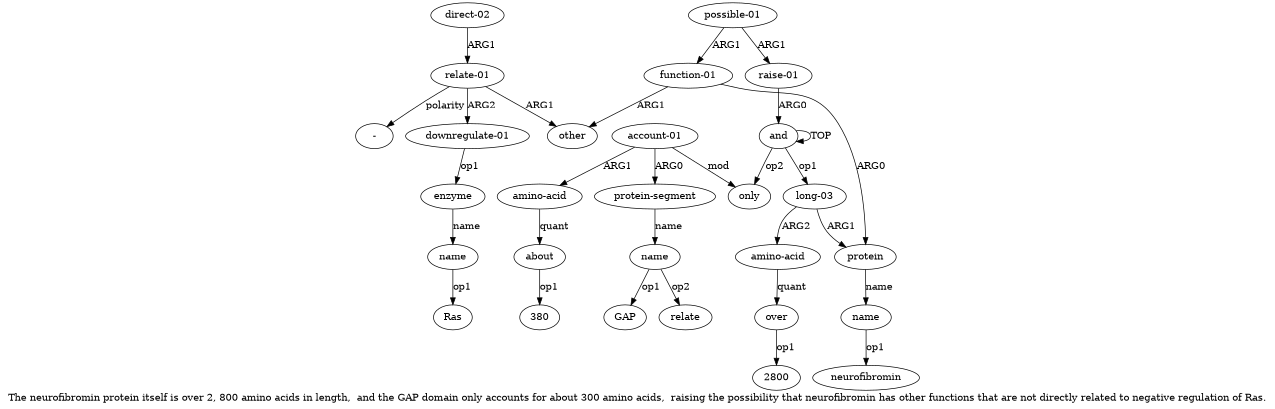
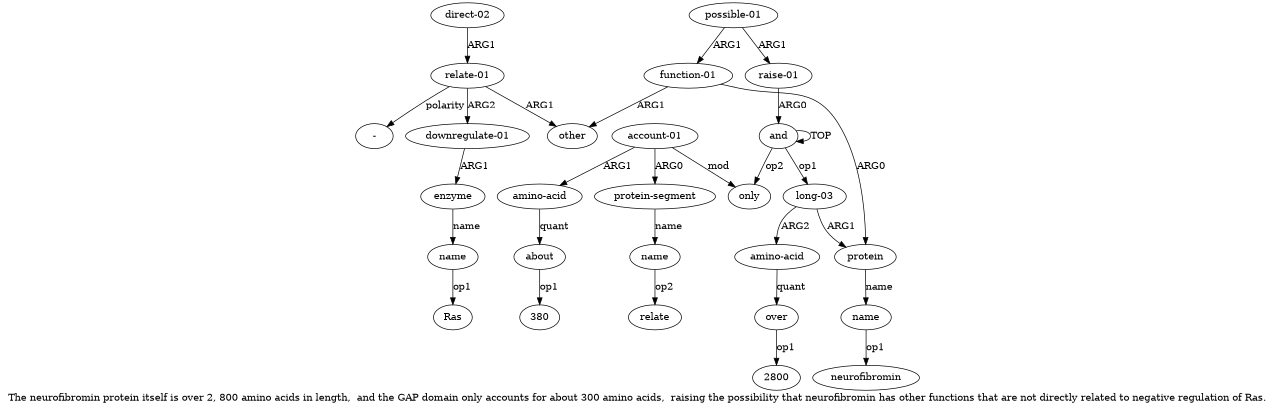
  digraph {
    label="The neurofibromin protein itself is over 2, 800 amino acids in length,  and the GAP domain only accounts for about 300 amino acids,  raising the possibility that neurofibromin has other functions that are not directly related to negative regulation of Ras."
    node [color=black gold_ind=-1 gold_label=name test_ind=-1 test_label=name]
    edge [color=black gold_label=ARG1 test_label=ARG1]
    n1 [gold_ind=20 gold_label="direct-02" label="direct-02" test_ind=20 test_label="direct-02"]
    n2 [gold_ind=16 gold_label="relate-01" label="relate-01" test_ind=16 test_label="relate-01"]
    n3 [gold_label="-" label="-" test_label="-"]
    n4 [gold_ind=15 gold_label=other label=other test_ind=15 test_label=other]
    n5 [gold_ind=17 gold_label="downregulate-01" label="downregulate-01" test_ind=17 test_label="downregulate-01"]
    n6 [gold_ind=18 gold_label=enzyme label=enzyme test_ind=18 test_label=enzyme]
    n7 [gold_label=2800 label=2800 test_label=2800]
-   n8 [gold_label=GAP label=GAP test_label=GAP]
    n9 [gold_label=neurofibromin label=neurofibromin test_label=neurofibromin]
    n10 [gold_ind=14 gold_label="function-01" label="function-01" test_ind=14 test_label="function-01"]
    n11 [gold_ind=2 gold_label=protein label=protein test_ind=2 test_label=protein]
    n12 [gold_ind=3 label=name test_ind=3]
    n13 [gold_ind=19 label=name test_ind=19]
    n14 [gold_label=Ras label=Ras test_label=Ras]
    n15 [gold_ind=11 gold_label=only label=only test_ind=11 test_label=only]
    n16 [gold_ind=10 gold_label=about label=about test_ind=10 test_label=about]
    n17 [gold_label=300 label=380 test_label=300]
    n18 [gold_ind=13 gold_label="possible-01" label="possible-01" test_ind=13 test_label="possible-01"]
    n19 [gold_ind=12 gold_label="raise-01" label="raise-01" test_ind=12 test_label="raise-01"]
    n20 [gold_ind=0 gold_label=and label=and test_ind=0 test_label=and]
    n21 [gold_ind=1 gold_label="long-03" label="long-03" test_ind=1 test_label="long-03"]
    n22 [gold_ind=4 gold_label="amino-acid" label="amino-acid" test_ind=4 test_label="amino-acid"]
    n23 [gold_ind=6 gold_label="account-01" label="account-01" test_ind=6 test_label="account-01"]
    n24 [gold_ind=7 gold_label="protein-segment" label="protein-segment" test_ind=7 test_label="protein-segment"]
    n25 [gold_ind=9 gold_label="amino-acid" label="amino-acid" test_ind=9 test_label="amino-acid"]
    n26 [gold_ind=5 gold_label=over label=over test_ind=5 test_label=over]
    n27 [gold_ind=8 label=name test_ind=8]
    n28 [gold_label=domain label=relate test_label=domain]
    n1 -> n2 [label=ARG1]
    n2 -> n3 [gold_label=polarity label=polarity test_label=polarity]
    n2 -> n4 [label=ARG1]
    n2 -> n5 [gold_label=ARG2 label=ARG2 test_label=ARG2]
-   n5 -> n6 [label=op1]
+   n5 -> n6 [label=ARG1]
    n6 -> n13 [gold_label=name label=name test_label=name]
    n10 -> n4 [label=ARG1]
    n10 -> n11 [gold_label=ARG0 label=ARG0 test_label=ARG0]
    n11 -> n12 [gold_label=name label=name test_label=name]
    n12 -> n9 [gold_label=op1 label=op1 test_label=op1]
    n13 -> n14 [gold_label=op1 label=op1 test_label=op1]
    n16 -> n17 [gold_label=op1 label=op1 test_label=op1]
    n18 -> n10 [label=ARG1]
    n18 -> n19 [label=ARG1]
    n19 -> n20 [gold_label=ARG0 label=ARG0 test_label=ARG0]
    n20 -> n15 [gold_label=op2 label=op2 test_label=op2]
    n20 -> n20 [gold_label=TOP label=TOP test_label=TOP]
    n20 -> n21 [gold_label=op1 label=op1 test_label=op1]
    n21 -> n11 [label=ARG1]
    n21 -> n22 [gold_label=ARG2 label=ARG2 test_label=ARG2]
    n22 -> n26 [gold_label=quant label=quant test_label=quant]
    n23 -> n15 [gold_label=mod label=mod test_label=mod]
    n23 -> n24 [gold_label=ARG0 label=ARG0 test_label=ARG0]
    n23 -> n25 [label=ARG1]
    n24 -> n27 [gold_label=name label=name test_label=name]
    n25 -> n16 [gold_label=quant label=quant test_label=quant]
    n26 -> n7 [gold_label=op1 label=op1 test_label=op1]
-   n27 -> n8 [gold_label=op1 label=op1 test_label=op1]
    n27 -> n28 [gold_label=op2 label=op2 test_label=op2]
  }
